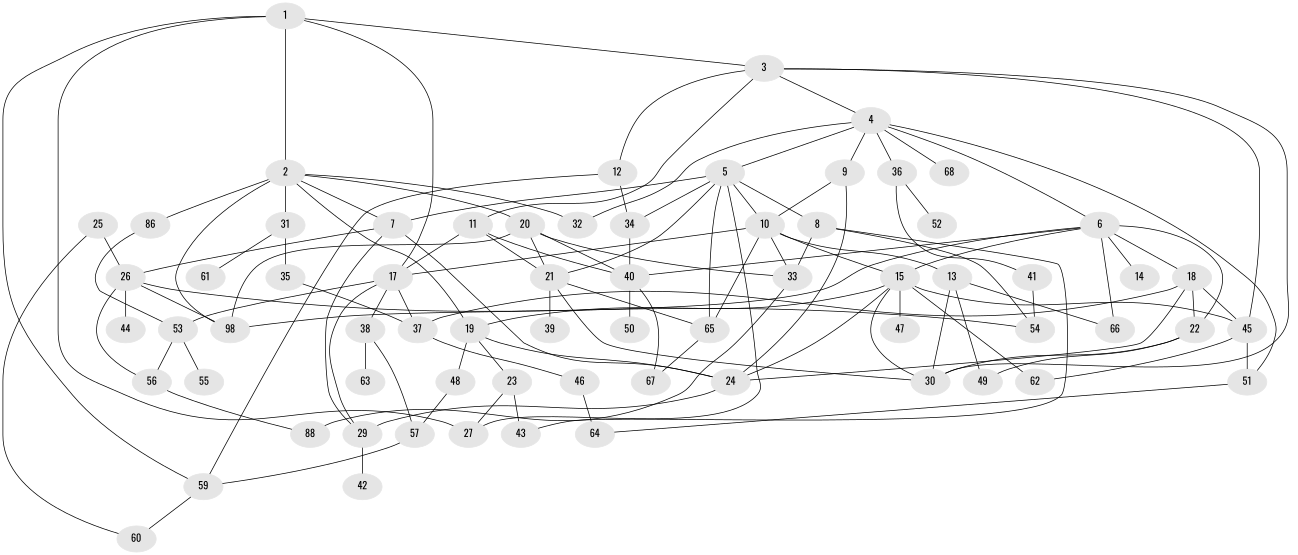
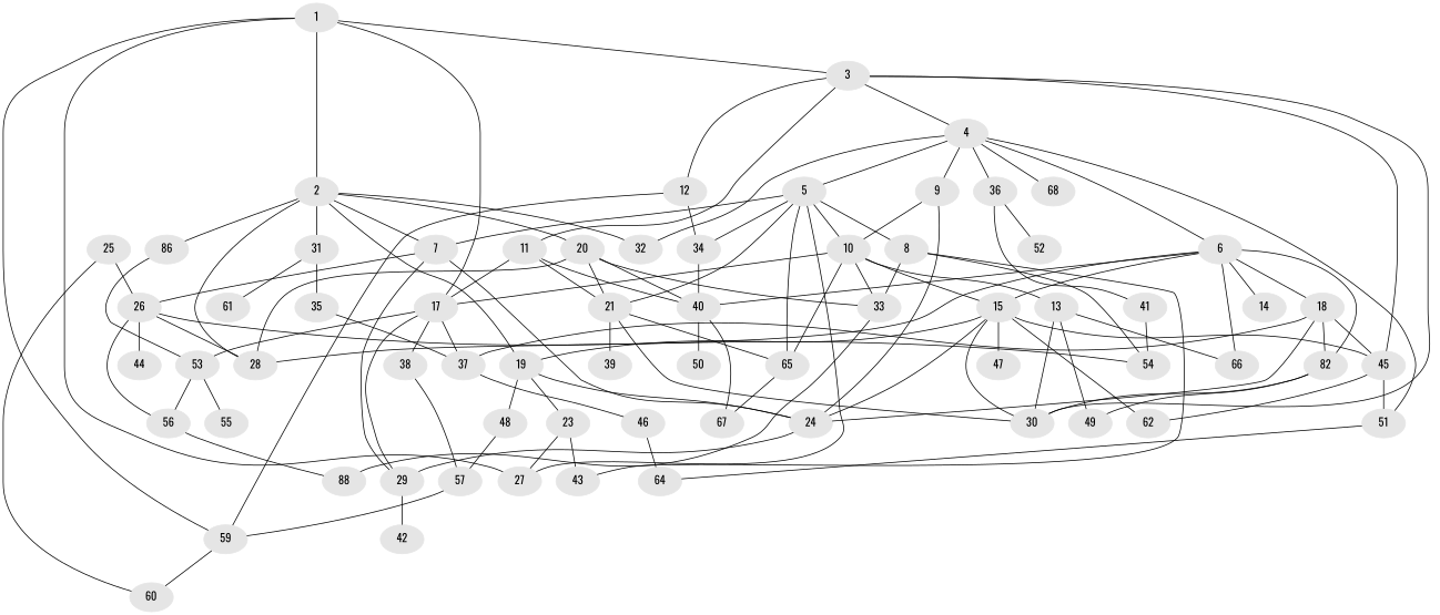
  graph {
    fontname=Oswald
    node [color=gray90 fontname=Oswald style=filled]
    edge [fontname=Oswald weight=1.0]
    1
    2
    3
    17
    27
    59
    7
    n8 [label=86]
    19
    20
-   28 [label=98]
+   28
    31
    32
    4
    11
    12
    30
    45
    29
    53
    37
    38
    60
    24
    26
    23
    48
    21
    40
    33
    35
    61
    5
    6
    9
    36
    51
    68
    34
    62
    8
    10
    65
    14
    15
    18
-   22
+   22 [label=82]
    66
    41
    52
    64
    43
    54
    13
    39
    67
    47
    49
    25
    50
    44
    56
    42
    n64 [label=88]
    55
    46
    57
-   63
    1 -- 2
    1 -- 3
    1 -- 17
    1 -- 27
    1 -- 59
    2 -- 7
    2 -- n8 [weight=2.0]
    2 -- 19
    2 -- 20
    2 -- 28
    2 -- 31 [weight=2.0]
    2 -- 32
    3 -- 4
    3 -- 11
    3 -- 12
    3 -- 30
    3 -- 45
    17 -- 29
    17 -- 53
    17 -- 37
    17 -- 38
    59 -- 60
    7 -- 29
    7 -- 24
    7 -- 26
    n8 -- 53
    19 -- 24
    19 -- 23
    19 -- 48
    20 -- 28
    20 -- 21
    20 -- 40
    20 -- 33
    31 -- 35
    31 -- 61
    4 -- 32
    4 -- 5
    4 -- 6
    4 -- 9
    4 -- 36
    4 -- 51
    4 -- 68
    11 -- 17
    11 -- 21
    11 -- 40
    12 -- 59
    12 -- 34
    45 -- 51
    45 -- 62
    29 -- 42
    53 -- 56
    53 -- 55
    37 -- 46
    38 -- 57
-   38 -- 63
    24 -- 29
    26 -- 28
    26 -- 54
    26 -- 44
    26 -- 56
    23 -- 27
    23 -- 43 [weight=2.0]
    48 -- 57
    21 -- 30
    21 -- 65
    21 -- 39 [weight=2.0]
    40 -- 67
    40 -- 50
    33 -- n64
    35 -- 37
    5 -- 27
    5 -- 7
    5 -- 21
    5 -- 34
    5 -- 8
    5 -- 10
    5 -- 65
    6 -- 28
    6 -- 40
    6 -- 14 [weight=2.0]
    6 -- 15
    6 -- 18
    6 -- 22
    6 -- 66
    9 -- 24
    9 -- 10
    36 -- 41
    36 -- 52
    51 -- 64
    34 -- 40
    8 -- 33
    8 -- 43
    8 -- 54
    10 -- 17
    10 -- 33
    10 -- 65
    10 -- 15
    10 -- 13 [weight=3.0]
    65 -- 67
    15 -- 19 [weight=2.0]
    15 -- 30
    15 -- 45
    15 -- 24
    15 -- 62
    15 -- 47
    18 -- 45
    18 -- 37 [weight=2.0]
    18 -- 24
    18 -- 22
    22 -- 30
    22 -- 49
    41 -- 54
    13 -- 30
    13 -- 66
    13 -- 49
    25 -- 60
    25 -- 26
    56 -- n64
    46 -- 64
    57 -- 59
  }
